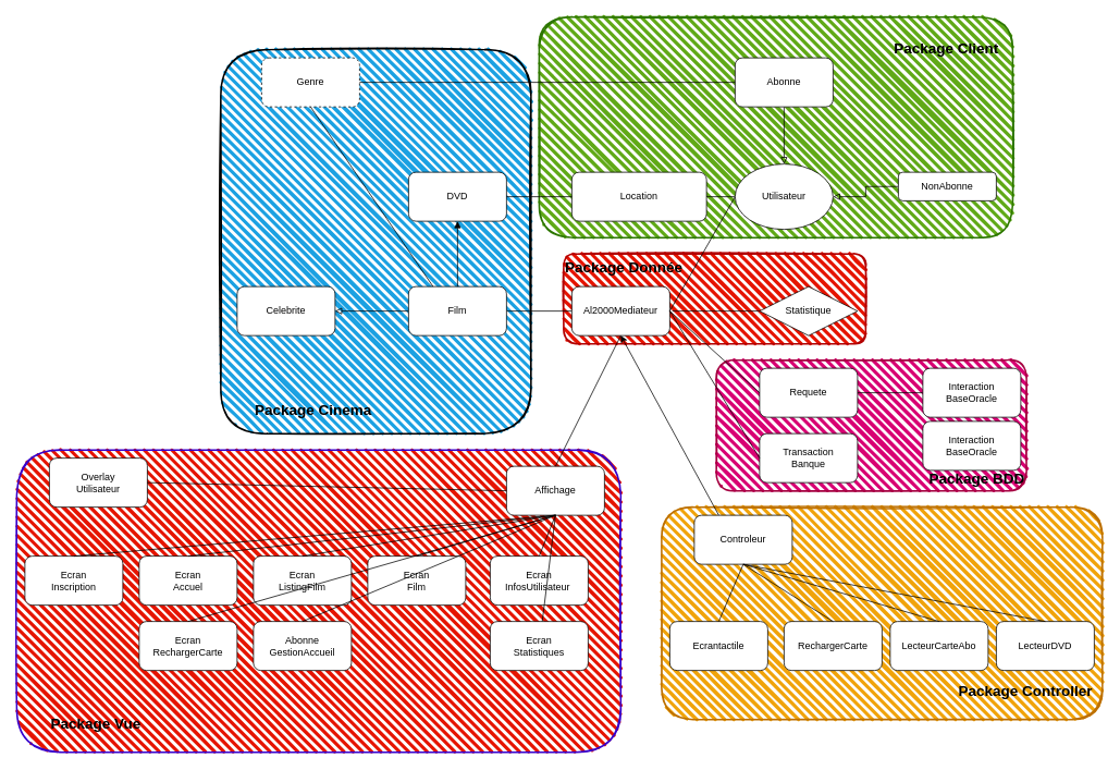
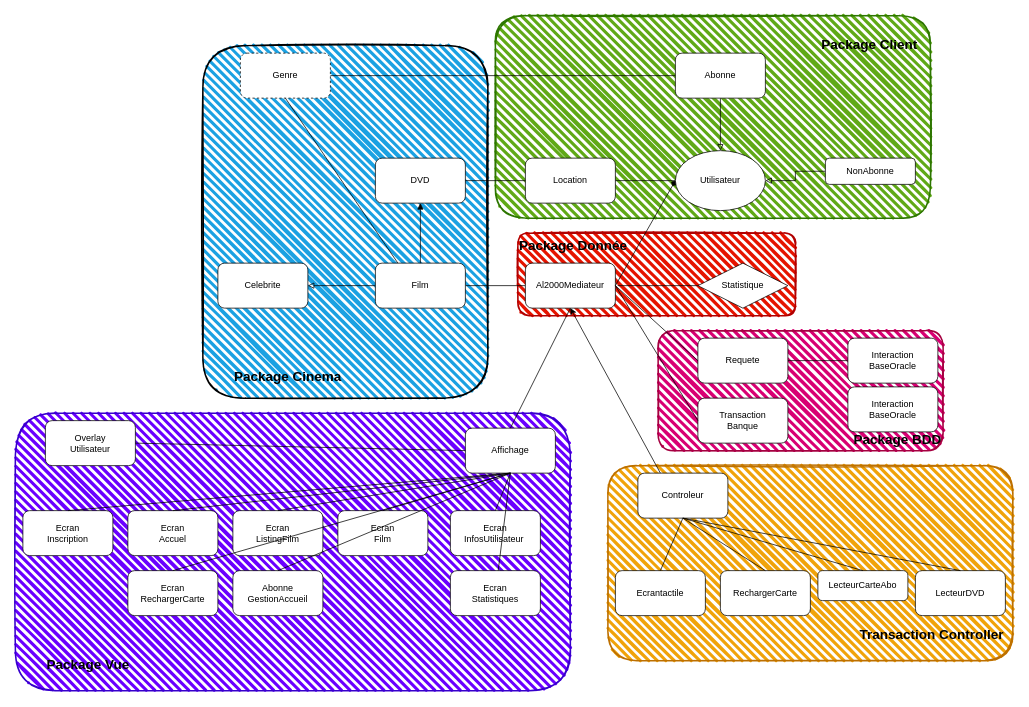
  <mxCell id="0" />
  <mxCell id="1" parent="0" />
  <mxCell id="2" value="Package Donnée" style="rounded=1;whiteSpace=wrap;html=1;strokeWidth=2;fillWeight=4;hachureGap=8;hachureAngle=45;fillColor=#e51400;sketch=1;fontSize=18;strokeColor=#B20000;fontStyle=1;verticalAlign=top;align=left;fontColor=#000000;" parent="1" vertex="1"><mxGeometry x="690" y="310" width="370" height="110" as="geometry" /></mxCell>
- <mxCell id="3" value="&lt;blockquote style=&quot;margin: 0 0 0 40px ; border: none ; padding: 0px&quot;&gt;&lt;br&gt;&lt;br&gt;Package Vue&lt;/blockquote&gt;&lt;blockquote style=&quot;margin: 0 0 0 40px ; border: none ; padding: 0px&quot;&gt;&lt;br&gt;&lt;/blockquote&gt;" style="rounded=1;whiteSpace=wrap;html=1;strokeWidth=2;fillWeight=4;hachureGap=8;hachureAngle=45;fillColor=#e51400;sketch=1;strokeColor=#3700CC;fontSize=18;fontStyle=1;verticalAlign=bottom;align=left;fontColor=#000000;" parent="1" vertex="1"><mxGeometry x="20" y="550" width="740" height="370" as="geometry" /></mxCell>
- <mxCell id="4" value="Package Controller&amp;nbsp;&amp;nbsp;&lt;br&gt;&amp;nbsp;&amp;nbsp;" style="rounded=1;whiteSpace=wrap;html=1;strokeWidth=2;fillWeight=4;hachureGap=8;hachureAngle=45;fillColor=#f0a30a;sketch=1;strokeColor=#BD7000;fontSize=18;fontStyle=1;align=right;verticalAlign=bottom;fontColor=#000000;" parent="1" vertex="1"><mxGeometry x="810" y="620" width="540" height="260" as="geometry" /></mxCell>
+ <mxCell id="3" value="&lt;blockquote style=&quot;margin: 0 0 0 40px ; border: none ; padding: 0px&quot;&gt;&lt;br&gt;&lt;br&gt;Package Vue&lt;/blockquote&gt;&lt;blockquote style=&quot;margin: 0 0 0 40px ; border: none ; padding: 0px&quot;&gt;&lt;br&gt;&lt;/blockquote&gt;" style="rounded=1;whiteSpace=wrap;html=1;strokeWidth=2;fillWeight=4;hachureGap=8;hachureAngle=45;fillColor=#6a00ff;sketch=1;strokeColor=#3700CC;fontSize=18;fontStyle=1;verticalAlign=bottom;align=left;fontColor=#000000;" parent="1" vertex="1"><mxGeometry x="20" y="550" width="740" height="370" as="geometry" /></mxCell>
+ <mxCell id="4" value="Transaction Controller&amp;nbsp;&amp;nbsp;&lt;br&gt;&amp;nbsp;&amp;nbsp;" style="rounded=1;whiteSpace=wrap;html=1;strokeWidth=2;fillWeight=4;hachureGap=8;hachureAngle=45;fillColor=#f0a30a;sketch=1;strokeColor=#BD7000;fontSize=18;fontStyle=1;align=right;verticalAlign=bottom;fontColor=#000000;" parent="1" vertex="1"><mxGeometry x="810" y="620" width="540" height="260" as="geometry" /></mxCell>
  <mxCell id="5" value="&lt;b&gt;&lt;font style=&quot;font-size: 18px&quot;&gt;Package BDD&lt;/font&gt;&lt;/b&gt;" style="rounded=1;whiteSpace=wrap;html=1;strokeWidth=2;fillWeight=4;hachureGap=8;hachureAngle=45;fillColor=#d80073;sketch=1;strokeColor=#A50040;align=right;verticalAlign=bottom;fontColor=#000000;" parent="1" vertex="1"><mxGeometry x="877" y="440" width="380" height="160" as="geometry" /></mxCell>
  <mxCell id="6" value="&lt;blockquote style=&quot;margin: 0 0 0 40px ; border: none ; padding: 0px&quot;&gt;&lt;/blockquote&gt;&lt;blockquote style=&quot;margin: 0 0 0 40px ; border: none ; padding: 0px&quot;&gt;&lt;blockquote style=&quot;margin: 0 0 0 40px ; border: none ; padding: 0px&quot;&gt;&lt;blockquote style=&quot;margin: 0 0 0 40px ; border: none ; padding: 0px&quot;&gt;&lt;span style=&quot;font-size: 18px&quot;&gt;&lt;b&gt;&lt;br&gt;&lt;/b&gt;&lt;/span&gt;&lt;/blockquote&gt;&lt;/blockquote&gt;&lt;/blockquote&gt;&lt;blockquote style=&quot;margin: 0 0 0 40px ; border: none ; padding: 0px&quot;&gt;&lt;blockquote style=&quot;margin: 0 0 0 40px ; border: none ; padding: 0px&quot;&gt;&lt;blockquote style=&quot;margin: 0 0 0 40px ; border: none ; padding: 0px&quot;&gt;&lt;blockquote style=&quot;margin: 0 0 0 40px ; border: none ; padding: 0px&quot;&gt;&lt;b&gt;&lt;font style=&quot;font-size: 18px&quot;&gt;Package Client&amp;nbsp; &amp;nbsp;&lt;/font&gt;&lt;/b&gt;&lt;/blockquote&gt;&lt;/blockquote&gt;&lt;/blockquote&gt;&lt;/blockquote&gt;" style="rounded=1;whiteSpace=wrap;html=1;strokeWidth=2;fillWeight=4;hachureGap=8;hachureAngle=45;fillColor=#60a917;sketch=1;strokeColor=#2D7600;align=right;verticalAlign=top;labelBackgroundColor=none;fontColor=#000000;" parent="1" vertex="1"><mxGeometry x="660" y="20" width="580" height="270" as="geometry" /></mxCell>
  <mxCell id="7" value="&lt;blockquote style=&quot;margin: 0 0 0 40px ; border: none ; padding: 0px&quot;&gt;&lt;b style=&quot;line-height: 120%&quot;&gt;&lt;font style=&quot;font-size: 18px&quot;&gt;&lt;br&gt;&lt;/font&gt;&lt;/b&gt;&lt;/blockquote&gt;&lt;blockquote style=&quot;margin: 0 0 0 40px ; border: none ; padding: 0px&quot;&gt;&lt;b style=&quot;line-height: 120%&quot;&gt;&lt;font style=&quot;font-size: 18px&quot;&gt;Package Cinem&lt;/font&gt;&lt;/b&gt;&lt;b style=&quot;line-height: 120%&quot;&gt;&lt;font style=&quot;font-size: 18px&quot;&gt;a&lt;/font&gt;&lt;/b&gt;&lt;/blockquote&gt;&lt;blockquote style=&quot;margin: 0 0 0 40px ; border: none ; padding: 0px&quot;&gt;&lt;b style=&quot;line-height: 120%&quot;&gt;&lt;font style=&quot;font-size: 18px&quot;&gt;&lt;br&gt;&lt;/font&gt;&lt;/b&gt;&lt;/blockquote&gt;" style="rounded=1;whiteSpace=wrap;html=1;strokeWidth=2;fillWeight=4;hachureGap=8;hachureAngle=45;fillColor=#1ba1e2;sketch=1;align=left;verticalAlign=bottom;fontColor=#000000;" parent="1" vertex="1"><mxGeometry x="270" y="60" width="380" height="470" as="geometry" /></mxCell>
  <mxCell id="8" value="DVD" style="whiteSpace=wrap;html=1;rounded=1;" parent="1" vertex="1"><mxGeometry x="500" y="210" width="120" height="60" as="geometry" /></mxCell>
  <mxCell id="9" value="" style="edgeStyle=orthogonalEdgeStyle;rounded=0;orthogonalLoop=1;jettySize=auto;html=1;endArrow=none;endFill=0;" parent="1" source="10" target="14" edge="1"><mxGeometry relative="1" as="geometry" /></mxCell>
  <mxCell id="10" value="Al2000Mediateur" style="rounded=1;whiteSpace=wrap;html=1;" parent="1" vertex="1"><mxGeometry x="700" y="350" width="120" height="60" as="geometry" /></mxCell>
  <mxCell id="11" value="Statistique" style="rhombus;whiteSpace=wrap;html=1;" parent="1" vertex="1"><mxGeometry x="930" y="350" width="120" height="60" as="geometry" /></mxCell>
- <mxCell id="12" value="Location" style="whiteSpace=wrap;html=1;rounded=1;" parent="1" vertex="1"><mxGeometry x="700" y="210" width="165" height="60" as="geometry" /></mxCell>
+ <mxCell id="12" value="Location" style="whiteSpace=wrap;html=1;rounded=1;" parent="1" vertex="1"><mxGeometry x="700" y="210" width="120" height="60" as="geometry" /></mxCell>
  <mxCell id="13" style="edgeStyle=orthogonalEdgeStyle;rounded=0;orthogonalLoop=1;jettySize=auto;html=1;endArrow=block;endFill=0;" edge="1" parent="1" source="14" target="19"><mxGeometry relative="1" as="geometry" /></mxCell>
  <mxCell id="14" value="Film" style="whiteSpace=wrap;html=1;rounded=1;" parent="1" vertex="1"><mxGeometry x="500" y="350" width="120" height="60" as="geometry" /></mxCell>
  <mxCell id="15" value="Affichage" style="rounded=1;whiteSpace=wrap;html=1;" parent="1" vertex="1"><mxGeometry x="620" y="570" width="120" height="60" as="geometry" /></mxCell>
  <mxCell id="16" value="Controleur" style="rounded=1;whiteSpace=wrap;html=1;" parent="1" vertex="1"><mxGeometry x="850" y="630" width="120" height="60" as="geometry" /></mxCell>
  <mxCell id="17" value="" style="endArrow=none;html=1;exitX=0.5;exitY=0;exitDx=0;exitDy=0;" parent="1" source="15" edge="1"><mxGeometry width="50" height="50" relative="1" as="geometry"><mxPoint x="710" y="460" as="sourcePoint" /><mxPoint x="760" y="410" as="targetPoint" /></mxGeometry></mxCell>
  <mxCell id="18" value="" style="endArrow=classic;html=1;entryX=0.5;entryY=1;entryDx=0;entryDy=0;exitX=0.25;exitY=0;exitDx=0;exitDy=0;" parent="1" source="16" target="10" edge="1"><mxGeometry width="50" height="50" relative="1" as="geometry"><mxPoint x="770" y="460" as="sourcePoint" /><mxPoint x="820" y="410" as="targetPoint" /></mxGeometry></mxCell>
  <mxCell id="19" value="Celebrite" style="rounded=1;whiteSpace=wrap;html=1;" parent="1" vertex="1"><mxGeometry x="290" y="350" width="120" height="60" as="geometry" /></mxCell>
  <mxCell id="20" value="" style="endArrow=none;html=1;entryX=0;entryY=0.5;entryDx=0;entryDy=0;exitX=1;exitY=0.5;exitDx=0;exitDy=0;" parent="1" source="8" target="12" edge="1"><mxGeometry width="50" height="50" relative="1" as="geometry"><mxPoint x="570" y="320" as="sourcePoint" /><mxPoint x="620" y="270" as="targetPoint" /></mxGeometry></mxCell>
  <mxCell id="21" value="Genre" style="rounded=1;whiteSpace=wrap;html=1;dashed=1;" parent="1" vertex="1"><mxGeometry x="320" y="70" width="120" height="60" as="geometry" /></mxCell>
  <mxCell id="22" value="" style="endArrow=block;html=1;entryX=0.5;entryY=1;entryDx=0;entryDy=0;exitX=0.5;exitY=0;exitDx=0;exitDy=0;" parent="1" source="14" target="8" edge="1"><mxGeometry width="50" height="50" relative="1" as="geometry"><mxPoint x="563" y="351" as="sourcePoint" /><mxPoint x="630" y="280" as="targetPoint" /></mxGeometry></mxCell>
  <mxCell id="23" value="" style="endArrow=none;html=1;entryX=0.5;entryY=1;entryDx=0;entryDy=0;exitX=0.25;exitY=0;exitDx=0;exitDy=0;" parent="1" source="14" target="21" edge="1"><mxGeometry width="50" height="50" relative="1" as="geometry"><mxPoint x="520" y="310" as="sourcePoint" /><mxPoint x="570" y="260" as="targetPoint" /></mxGeometry></mxCell>
- <mxCell id="24" value="" style="endArrow=none;html=1;exitX=1;exitY=0.5;exitDx=0;exitDy=0;entryX=0;entryY=0.5;entryDx=0;entryDy=0;" parent="1" source="10" target="28" edge="1"><mxGeometry width="50" height="50" relative="1" as="geometry"><mxPoint x="840" y="350" as="sourcePoint" /><mxPoint x="900" y="270" as="targetPoint" /></mxGeometry></mxCell>
+ <mxCell id="24" value="" style="endArrow=diamond;html=1;exitX=1;exitY=0.5;exitDx=0;exitDy=0;entryX=0;entryY=0.5;entryDx=0;entryDy=0;" parent="1" source="10" target="28" edge="1"><mxGeometry width="50" height="50" relative="1" as="geometry"><mxPoint x="840" y="350" as="sourcePoint" /><mxPoint x="900" y="270" as="targetPoint" /></mxGeometry></mxCell>
  <mxCell id="25" value="" style="endArrow=none;html=1;entryX=0;entryY=0.5;entryDx=0;entryDy=0;" parent="1" source="12" edge="1"><mxGeometry width="50" height="50" relative="1" as="geometry"><mxPoint x="820" y="290" as="sourcePoint" /><mxPoint x="900" y="240" as="targetPoint" /></mxGeometry></mxCell>
  <mxCell id="26" value="" style="edgeStyle=orthogonalEdgeStyle;rounded=0;orthogonalLoop=1;jettySize=auto;html=1;endArrow=block;endFill=0;entryX=0.5;entryY=0;entryDx=0;entryDy=0;exitX=0.5;exitY=1;exitDx=0;exitDy=0;" parent="1" source="30" target="28" edge="1"><mxGeometry relative="1" as="geometry" /></mxCell>
  <mxCell id="27" value="" style="edgeStyle=orthogonalEdgeStyle;rounded=0;orthogonalLoop=1;jettySize=auto;html=1;endArrow=block;endFill=0;exitX=0;exitY=0.5;exitDx=0;exitDy=0;entryX=1;entryY=0.5;entryDx=0;entryDy=0;" parent="1" source="31" target="28" edge="1"><mxGeometry relative="1" as="geometry" /></mxCell>
  <mxCell id="28" value="Utilisateur" style="ellipse;whiteSpace=wrap;html=1;rounded=0;" parent="1" vertex="1"><mxGeometry x="900" y="200" width="120" height="80" as="geometry" /></mxCell>
  <mxCell id="29" value="" style="edgeStyle=orthogonalEdgeStyle;rounded=0;orthogonalLoop=1;jettySize=auto;html=1;endArrow=none;endFill=0;entryX=1;entryY=0.5;entryDx=0;entryDy=0;" parent="1" source="30" target="21" edge="1"><mxGeometry relative="1" as="geometry"><mxPoint x="820" y="100" as="targetPoint" /></mxGeometry></mxCell>
  <mxCell id="30" value="Abonne" style="whiteSpace=wrap;html=1;rounded=1;" parent="1" vertex="1"><mxGeometry x="900" y="70" width="120" height="60" as="geometry" /></mxCell>
  <mxCell id="31" value="NonAbonne" style="whiteSpace=wrap;html=1;rounded=1;" parent="1" vertex="1"><mxGeometry x="1100" y="210" width="120" height="35" as="geometry" /></mxCell>
  <mxCell id="32" value="" style="edgeStyle=orthogonalEdgeStyle;rounded=0;orthogonalLoop=1;jettySize=auto;html=1;endArrow=none;endFill=0;" parent="1" source="33" target="34" edge="1"><mxGeometry relative="1" as="geometry" /></mxCell>
  <mxCell id="33" value="Requete" style="whiteSpace=wrap;html=1;rounded=1;" parent="1" vertex="1"><mxGeometry x="930" y="450" width="120" height="60" as="geometry" /></mxCell>
  <mxCell id="34" value="Interaction&lt;br&gt;BaseOracle" style="whiteSpace=wrap;html=1;rounded=1;" parent="1" vertex="1"><mxGeometry x="1130" y="450" width="120" height="60" as="geometry" /></mxCell>
  <mxCell id="35" value="" style="endArrow=none;html=1;entryX=0;entryY=0.5;entryDx=0;entryDy=0;" parent="1" target="11" edge="1"><mxGeometry width="50" height="50" relative="1" as="geometry"><mxPoint x="823" y="380" as="sourcePoint" /><mxPoint x="980" y="350" as="targetPoint" /></mxGeometry></mxCell>
  <mxCell id="36" value="" style="endArrow=none;html=1;entryX=0;entryY=0.5;entryDx=0;entryDy=0;exitX=1;exitY=0.5;exitDx=0;exitDy=0;" parent="1" source="10" target="33" edge="1"><mxGeometry width="50" height="50" relative="1" as="geometry"><mxPoint x="820" y="430" as="sourcePoint" /><mxPoint x="890.711" y="380" as="targetPoint" /></mxGeometry></mxCell>
  <mxCell id="37" value="Ecrantactile" style="rounded=1;whiteSpace=wrap;html=1;fontSize=12;align=center;" parent="1" vertex="1"><mxGeometry x="820" y="760" width="120" height="60" as="geometry" /></mxCell>
  <mxCell id="38" value="RechargerCarte" style="rounded=1;whiteSpace=wrap;html=1;fontSize=12;align=center;" parent="1" vertex="1"><mxGeometry x="960" y="760" width="120" height="60" as="geometry" /></mxCell>
- <mxCell id="39" value="LecteurCarteAbo" style="rounded=1;whiteSpace=wrap;html=1;fontSize=12;align=center;" parent="1" vertex="1"><mxGeometry x="1090" y="760" width="120" height="60" as="geometry" /></mxCell>
+ <mxCell id="39" value="LecteurCarteAbo" style="rounded=1;whiteSpace=wrap;html=1;fontSize=12;align=center;" parent="1" vertex="1"><mxGeometry x="1090" y="760" width="120" height="40" as="geometry" /></mxCell>
  <mxCell id="40" value="" style="endArrow=none;html=1;fontSize=12;entryX=0.5;entryY=0;entryDx=0;entryDy=0;exitX=0.5;exitY=1;exitDx=0;exitDy=0;" parent="1" source="16" target="38" edge="1"><mxGeometry width="50" height="50" relative="1" as="geometry"><mxPoint x="870" y="550" as="sourcePoint" /><mxPoint x="920" y="500" as="targetPoint" /></mxGeometry></mxCell>
  <mxCell id="41" value="" style="endArrow=none;html=1;fontSize=12;exitX=0.5;exitY=1;exitDx=0;exitDy=0;entryX=0.5;entryY=0;entryDx=0;entryDy=0;" parent="1" source="16" target="39" edge="1"><mxGeometry width="50" height="50" relative="1" as="geometry"><mxPoint x="1050" y="640" as="sourcePoint" /><mxPoint x="1100" y="590" as="targetPoint" /></mxGeometry></mxCell>
  <mxCell id="42" value="" style="endArrow=none;html=1;fontSize=12;entryX=0.5;entryY=1;entryDx=0;entryDy=0;exitX=0.5;exitY=0;exitDx=0;exitDy=0;" parent="1" source="37" target="16" edge="1"><mxGeometry width="50" height="50" relative="1" as="geometry"><mxPoint x="890" y="760" as="sourcePoint" /><mxPoint x="940" y="710" as="targetPoint" /></mxGeometry></mxCell>
  <mxCell id="43" value="Transaction&lt;br&gt;Banque" style="whiteSpace=wrap;html=1;rounded=1;" parent="1" vertex="1"><mxGeometry x="930" y="530" width="120" height="60" as="geometry" /></mxCell>
  <mxCell id="44" value="" style="endArrow=none;html=1;fontSize=12;exitX=0;exitY=0.5;exitDx=0;exitDy=0;" parent="1" source="43" edge="1"><mxGeometry width="50" height="50" relative="1" as="geometry"><mxPoint x="840" y="510" as="sourcePoint" /><mxPoint x="820" y="380" as="targetPoint" /></mxGeometry></mxCell>
  <mxCell id="45" value="LecteurDVD" style="rounded=1;whiteSpace=wrap;html=1;fontSize=12;align=center;" parent="1" vertex="1"><mxGeometry x="1220" y="760" width="120" height="60" as="geometry" /></mxCell>
  <mxCell id="46" value="" style="endArrow=none;html=1;fontSize=12;entryX=0.5;entryY=0;entryDx=0;entryDy=0;" parent="1" target="45" edge="1"><mxGeometry width="50" height="50" relative="1" as="geometry"><mxPoint x="910" y="690" as="sourcePoint" /><mxPoint x="1160" y="770" as="targetPoint" /></mxGeometry></mxCell>
  <mxCell id="47" value="Ecran&lt;br&gt;Accuel" style="rounded=1;whiteSpace=wrap;html=1;" parent="1" vertex="1"><mxGeometry x="170" y="680" width="120" height="60" as="geometry" /></mxCell>
  <mxCell id="48" value="Ecran&lt;br&gt;ListingFilm" style="rounded=1;whiteSpace=wrap;html=1;" parent="1" vertex="1"><mxGeometry x="310" y="680" width="120" height="60" as="geometry" /></mxCell>
  <mxCell id="49" value="Ecran&lt;br&gt;Film" style="rounded=1;whiteSpace=wrap;html=1;" parent="1" vertex="1"><mxGeometry x="450" y="680" width="120" height="60" as="geometry" /></mxCell>
  <mxCell id="50" value="Ecran&lt;br&gt;InfosUtilisateur&amp;nbsp;" style="rounded=1;whiteSpace=wrap;html=1;" parent="1" vertex="1"><mxGeometry x="600" y="680" width="120" height="60" as="geometry" /></mxCell>
  <mxCell id="51" value="Ecran&lt;br&gt;RechargerCarte" style="rounded=1;whiteSpace=wrap;html=1;" parent="1" vertex="1"><mxGeometry x="170" y="760" width="120" height="60" as="geometry" /></mxCell>
  <mxCell id="52" value="Abonne&lt;br&gt;GestionAccueil" style="rounded=1;whiteSpace=wrap;html=1;" parent="1" vertex="1"><mxGeometry x="310" y="760" width="120" height="60" as="geometry" /></mxCell>
  <mxCell id="53" value="Ecran&lt;br&gt;Statistiques" style="rounded=1;whiteSpace=wrap;html=1;" parent="1" vertex="1"><mxGeometry x="600" y="760" width="120" height="60" as="geometry" /></mxCell>
  <mxCell id="54" value="Overlay&lt;br&gt;Utilisateur" style="rounded=1;whiteSpace=wrap;html=1;" parent="1" vertex="1"><mxGeometry x="60" y="560" width="120" height="60" as="geometry" /></mxCell>
  <mxCell id="55" value="" style="endArrow=none;html=1;fontSize=12;entryX=0;entryY=0.5;entryDx=0;entryDy=0;exitX=1;exitY=0.5;exitDx=0;exitDy=0;" parent="1" source="54" target="15" edge="1"><mxGeometry width="50" height="50" relative="1" as="geometry"><mxPoint x="290" y="650" as="sourcePoint" /><mxPoint x="340" y="600" as="targetPoint" /></mxGeometry></mxCell>
  <mxCell id="56" value="" style="endArrow=none;html=1;fontSize=12;entryX=0.5;entryY=1;entryDx=0;entryDy=0;exitX=0.5;exitY=0;exitDx=0;exitDy=0;" parent="1" source="47" target="15" edge="1"><mxGeometry width="50" height="50" relative="1" as="geometry"><mxPoint x="480" y="770" as="sourcePoint" /><mxPoint x="530" y="720" as="targetPoint" /></mxGeometry></mxCell>
  <mxCell id="57" value="" style="endArrow=none;html=1;fontSize=12;entryX=0.5;entryY=1;entryDx=0;entryDy=0;exitX=0.5;exitY=0;exitDx=0;exitDy=0;" parent="1" source="48" target="15" edge="1"><mxGeometry width="50" height="50" relative="1" as="geometry"><mxPoint x="240" y="690" as="sourcePoint" /><mxPoint x="690" y="640" as="targetPoint" /></mxGeometry></mxCell>
  <mxCell id="58" value="" style="endArrow=none;html=1;fontSize=12;entryX=0.5;entryY=1;entryDx=0;entryDy=0;exitX=0.5;exitY=0;exitDx=0;exitDy=0;" parent="1" source="49" target="15" edge="1"><mxGeometry width="50" height="50" relative="1" as="geometry"><mxPoint x="380" y="690" as="sourcePoint" /><mxPoint x="690" y="640" as="targetPoint" /></mxGeometry></mxCell>
  <mxCell id="59" value="" style="endArrow=none;html=1;fontSize=12;entryX=0.5;entryY=1;entryDx=0;entryDy=0;exitX=0.5;exitY=0;exitDx=0;exitDy=0;" parent="1" source="50" target="15" edge="1"><mxGeometry width="50" height="50" relative="1" as="geometry"><mxPoint x="520" y="690" as="sourcePoint" /><mxPoint x="690" y="640" as="targetPoint" /></mxGeometry></mxCell>
  <mxCell id="60" value="" style="endArrow=none;html=1;fontSize=12;" parent="1" source="53" edge="1"><mxGeometry width="50" height="50" relative="1" as="geometry"><mxPoint x="670" y="690" as="sourcePoint" /><mxPoint x="680" y="630" as="targetPoint" /></mxGeometry></mxCell>
  <mxCell id="61" value="" style="endArrow=none;html=1;fontSize=12;exitX=0.5;exitY=0;exitDx=0;exitDy=0;" parent="1" source="52" edge="1"><mxGeometry width="50" height="50" relative="1" as="geometry"><mxPoint x="520" y="770" as="sourcePoint" /><mxPoint x="680" y="630" as="targetPoint" /></mxGeometry></mxCell>
  <mxCell id="62" value="" style="endArrow=none;html=1;fontSize=12;exitX=0.5;exitY=0;exitDx=0;exitDy=0;" parent="1" source="51" edge="1"><mxGeometry width="50" height="50" relative="1" as="geometry"><mxPoint x="380" y="770" as="sourcePoint" /><mxPoint x="680" y="630" as="targetPoint" /></mxGeometry></mxCell>
  <mxCell id="63" value="Ecran&lt;br&gt;Inscription" style="rounded=1;whiteSpace=wrap;html=1;" parent="1" vertex="1"><mxGeometry x="30" y="680" width="120" height="60" as="geometry" /></mxCell>
  <mxCell id="64" value="" style="endArrow=none;html=1;fontSize=12;entryX=0.5;entryY=1;entryDx=0;entryDy=0;exitX=0.5;exitY=0;exitDx=0;exitDy=0;" parent="1" source="63" target="15" edge="1"><mxGeometry width="50" height="50" relative="1" as="geometry"><mxPoint x="240" y="690" as="sourcePoint" /><mxPoint x="690" y="640" as="targetPoint" /></mxGeometry></mxCell>
  <mxCell id="65" value="Interaction&lt;br&gt;BaseOracle" style="whiteSpace=wrap;html=1;rounded=1;" vertex="1" parent="1"><mxGeometry x="1130" y="515" width="120" height="60" as="geometry" /></mxCell>
